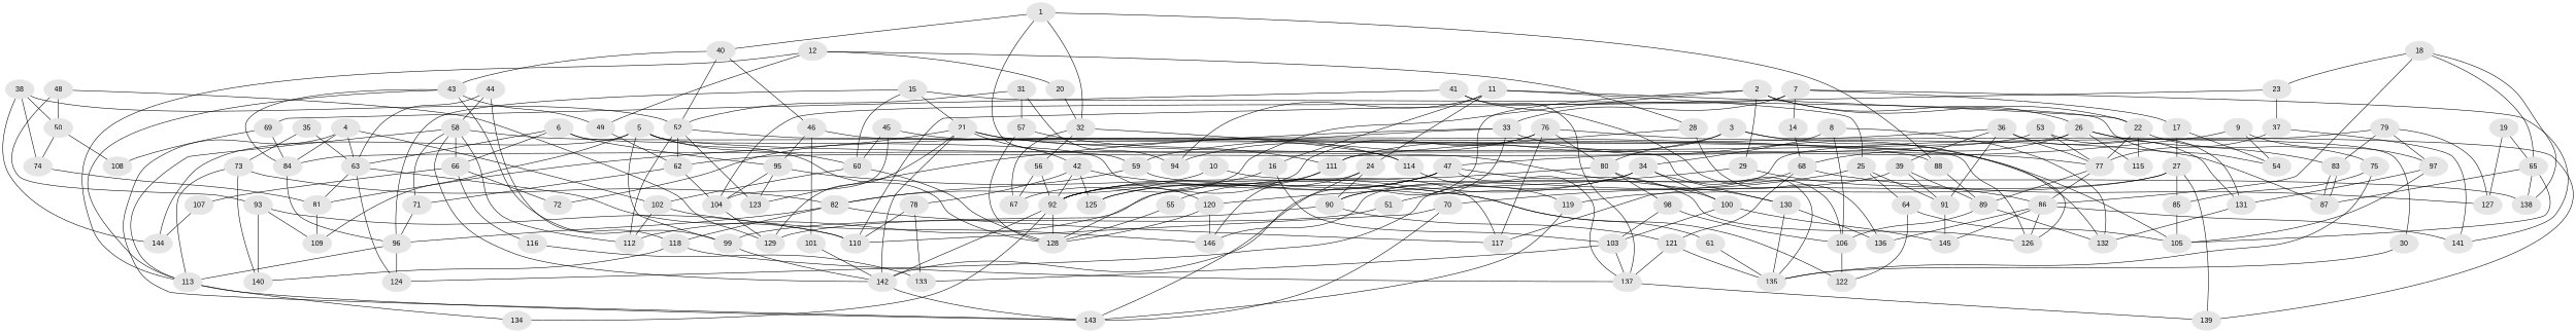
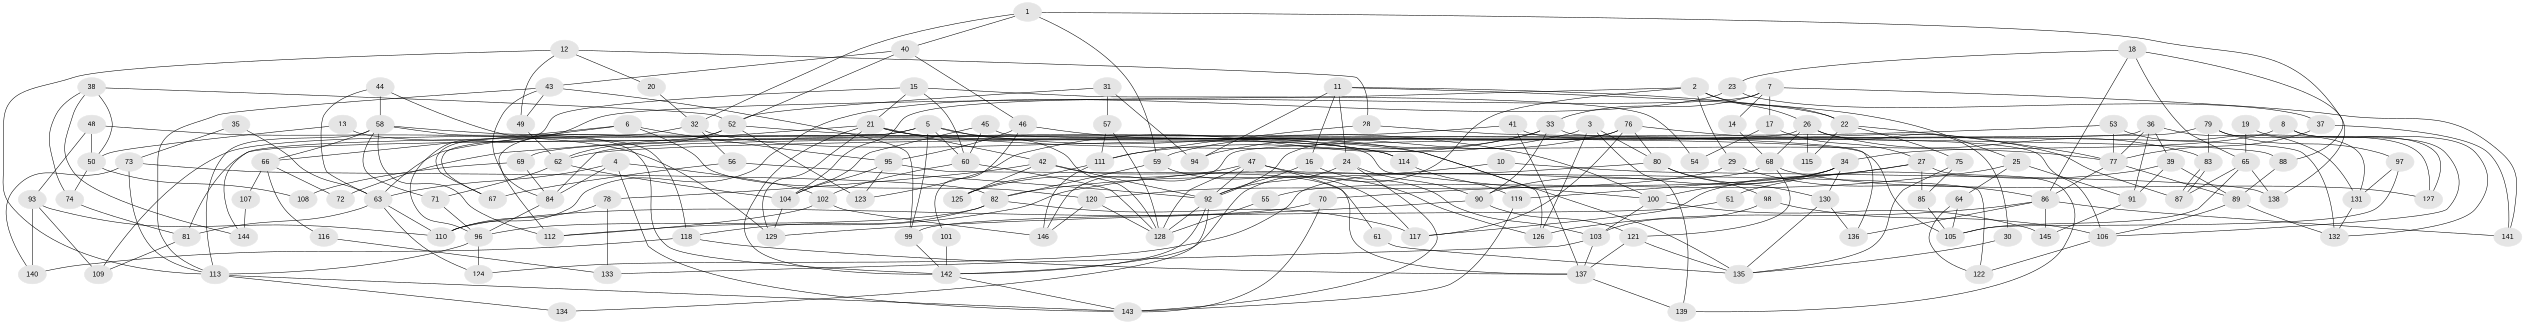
  graph {
    fontname="Liberation Sans"
    node [color=gray90 fontname="Liberation Sans" style=filled]
    edge [fontname="Liberation Sans"]
    1
    32
    40
    59
    88
    67
    114
    56
    52
    43
    46
    82
    117
    89
    2
    22
    26
    29
    142
    77
    75
    115
    84
    68
    30
    83
    120
    86
    143
    3
    80
    111
    126
    139
    130
    112
    98
    125
    146
    4
    63
    102
    110
    81
    124
    96
    5
    60
    99
    100
    109
    128
    144
    103
    145
    6
    66
    95
    72
    107
    116
    104
    123
    122
    7
    14
    17
    33
    141
    54
    27
    132
    90
    129
    8
    34
    106
    55
-   9
    47
    97
    92
    137
    131
    105
    10
    138
    118
    11
    16
    24
    25
    94
    64
    70
    91
    12
    20
    28
    49
    113
    136
    62
    134
+   13
    50
    74
    108
    127
    121
    15
    21
    42
    133
    85
    119
    18
    23
    65
    37
    87
    19
    61
    78
    135
    31
    57
    35
    73
    140
    36
    39
    51
    38
    101
    41
    69
    44
    58
    71
    45
    48
    93
    53
    76
    79
    1 -- 32
    1 -- 40
    1 -- 59
    1 -- 88
    32 -- 67
    32 -- 114
    32 -- 56
    40 -- 52
    40 -- 43
    40 -- 46
    59 -- 82
    59 -- 117
    88 -- 89
    114 -- 119
    56 -- 67
    56 -- 92
    52 -- 112
    52 -- 123
    52 -- 62
    52 -- 135
    43 -- 84
    43 -- 99
    43 -- 49
    43 -- 113
    46 -- 126
    46 -- 95
    46 -- 101
    82 -- 117
    82 -- 96
    82 -- 118
    89 -- 132
    89 -- 106
    2 -- 67
    2 -- 22
    2 -- 26
    2 -- 29
    2 -- 142
    22 -- 77
    22 -- 75
    22 -- 115
    26 -- 115
    26 -- 84
    26 -- 68
    26 -- 30
    26 -- 83
    29 -- 120
    29 -- 86
    142 -- 143
    77 -- 89
    77 -- 86
    75 -- 85
    75 -- 135
    84 -- 96
    68 -- 124
    68 -- 127
    68 -- 121
    30 -- 135
    83 -- 87
    83 -- 87
    120 -- 146
    120 -- 128
    86 -- 126
    86 -- 145
    86 -- 141
    86 -- 136
    3 -- 80
    3 -- 111
    3 -- 126
    3 -- 139
    80 -- 130
    80 -- 112
    80 -- 98
    111 -- 125
    111 -- 146
    130 -- 136
    130 -- 135
    98 -- 103
    98 -- 106
    4 -- 84
    4 -- 143
    4 -- 63
    4 -- 102
    63 -- 110
    63 -- 81
    63 -- 124
    102 -- 112
    102 -- 146
    81 -- 109
    96 -- 124
    96 -- 113
    5 -- 60
    5 -- 99
    5 -- 100
    5 -- 109
    5 -- 128
    5 -- 144
    60 -- 102
    60 -- 128
    99 -- 142
    100 -- 103
    100 -- 145
    103 -- 137
    103 -- 133
    6 -- 120
    6 -- 63
    6 -- 66
    6 -- 95
    66 -- 72
    66 -- 107
    66 -- 116
    95 -- 104
    95 -- 123
    95 -- 122
    107 -- 144
    116 -- 133
    104 -- 129
    7 -- 104
    7 -- 14
    7 -- 17
    7 -- 33
    7 -- 141
    14 -- 68
    17 -- 54
    17 -- 27
    33 -- 59
    33 -- 123
    33 -- 132
    33 -- 90
    27 -- 117
    27 -- 139
    27 -- 85
    27 -- 119
    90 -- 129
    90 -- 121
    8 -- 132
    8 -- 34
    8 -- 106
    34 -- 130
    34 -- 100
    34 -- 90
    34 -- 55
    106 -- 122
    55 -- 128
-   9 -- 54
-   9 -- 47
-   9 -- 97
    47 -- 126
    47 -- 125
    47 -- 128
    47 -- 92
    47 -- 137
    97 -- 131
    97 -- 105
    92 -- 142
    92 -- 128
    92 -- 134
    137 -- 139
    131 -- 132
    10 -- 82
    10 -- 138
    118 -- 137
    118 -- 140
    11 -- 22
    11 -- 16
    11 -- 24
    11 -- 25
    11 -- 94
    16 -- 103
    16 -- 92
    24 -- 143
    24 -- 90
    24 -- 92
    25 -- 64
    25 -- 70
    25 -- 91
    64 -- 122
    64 -- 105
    70 -- 143
    70 -- 110
    91 -- 145
    12 -- 20
    12 -- 28
    12 -- 49
    12 -- 113
    20 -- 32
    28 -- 111
    28 -- 136
    49 -- 62
    113 -- 143
    113 -- 134
    62 -- 104
    62 -- 71
+   13 -- 100
+   13 -- 50
    50 -- 74
    50 -- 108
    74 -- 81
    121 -- 137
    121 -- 135
    15 -- 96
    15 -- 60
    15 -- 54
    15 -- 21
    21 -- 114
    21 -- 142
    21 -- 77
    21 -- 72
    21 -- 129
    21 -- 42
    42 -- 125
    42 -- 92
    42 -- 61
    42 -- 78
    85 -- 105
    119 -- 143
    18 -- 86
    18 -- 138
    18 -- 23
    18 -- 65
    23 -- 110
    23 -- 37
    65 -- 105
    65 -- 138
    65 -- 87
    37 -- 77
    37 -- 141
    19 -- 127
    19 -- 65
    61 -- 135
    78 -- 110
    78 -- 133
    31 -- 52
    31 -- 94
    31 -- 57
    57 -- 111
    57 -- 128
    35 -- 63
    35 -- 73
    73 -- 82
    73 -- 113
    73 -- 140
    36 -- 77
    36 -- 81
    36 -- 131
    36 -- 91
    36 -- 39
    39 -- 89
    39 -- 91
    39 -- 51
    51 -- 99
    38 -- 52
    38 -- 144
    38 -- 50
    38 -- 74
    101 -- 142
    41 -- 106
    41 -- 137
    41 -- 69
    69 -- 84
    69 -- 108
    44 -- 63
    44 -- 118
    44 -- 58
    58 -- 88
    58 -- 142
    58 -- 112
    58 -- 66
    58 -- 113
    58 -- 71
    71 -- 96
    45 -- 60
    45 -- 104
    45 -- 105
    48 -- 129
    48 -- 50
    48 -- 93
    93 -- 110
    93 -- 109
    93 -- 140
    53 -- 77
    53 -- 131
    53 -- 62
    76 -- 117
    76 -- 80
    76 -- 92
    76 -- 94
    76 -- 87
    79 -- 83
    79 -- 146
    79 -- 97
    79 -- 127
  }
